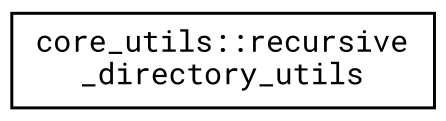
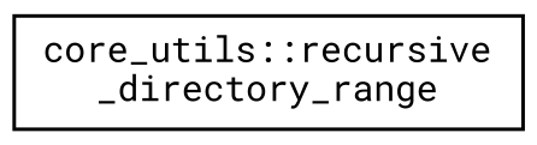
  digraph {
    rankdir=LR
    fontname="Roboto Mono"
-   n1 [color=black fillcolor=white fontname="Roboto Mono" fontsize=10 height=0.2 label="core_utils::recursive\l_directory_utils" shape=record style=filled width=0.4]
+   n1 [color=black fillcolor=white fontname="Roboto Mono" fontsize=10 height=0.2 label="core_utils::recursive\l_directory_range" shape=record style=filled width=0.4]
  }
